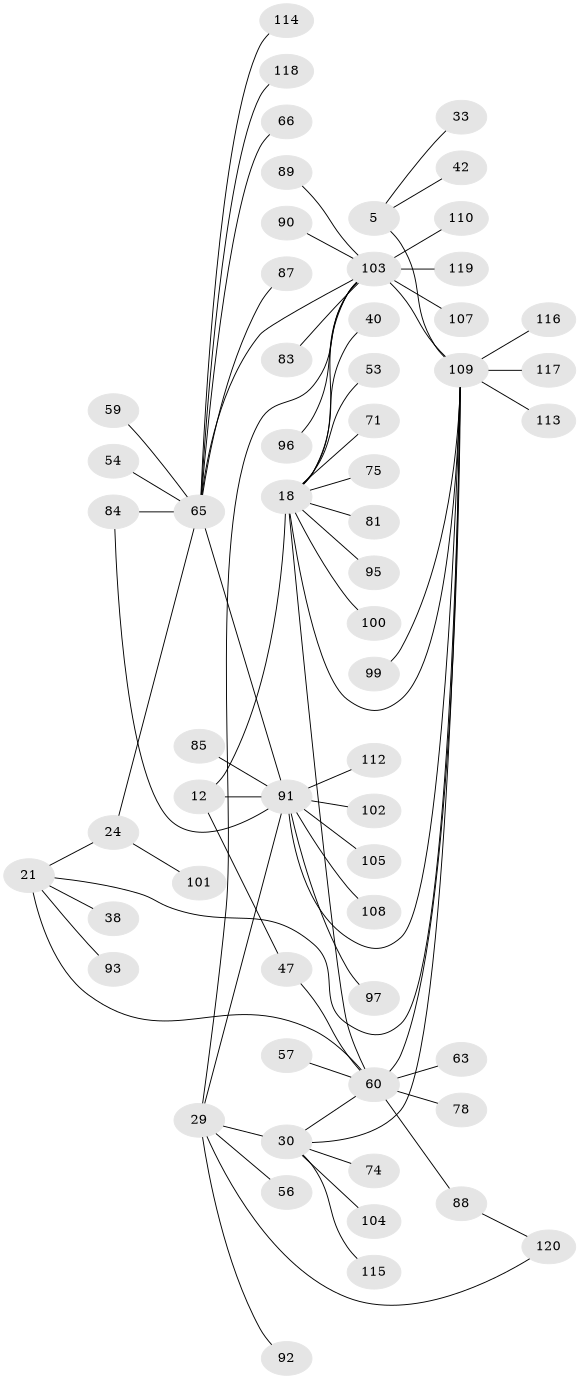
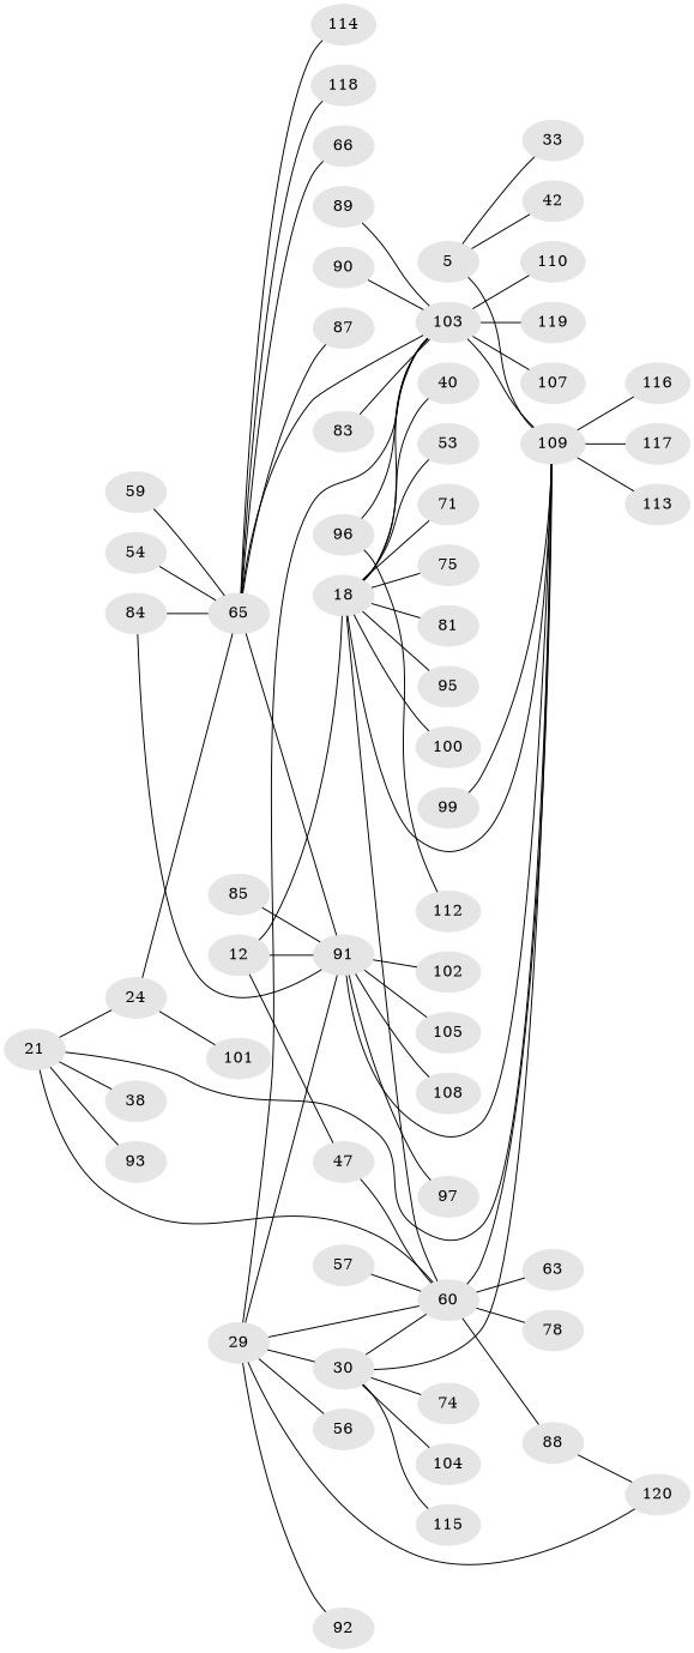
  graph {
    rankdir=LR
    node [color=gray90 style=filled]
    5 [super="+1"]
    33
    42
    109 [super="+106+6+44+67"]
    113 [super="+98"]
    116 [super="+35"]
    117
    12 [super="+10"]
    18 [super="+14"]
    47
    91 [super="+9+11+41+48+50+58+62+64+68+77+79+82"]
    40
    53
    60 [super="+28+43"]
    71
    75
    81
    95
    100
    103 [super="+72+17+32+36+49+52+69+76+80"]
    97
    102
    105
    108
    112
    63
    78
    88
    107 [super="+34"]
    110
    119
    21 [super="+19"]
    24 [super="+23"]
    38
    93 [super="+73"]
    65 [super="+22+46"]
    101
    66
    87 [super="+45"]
    114
    118
    29 [super="+27"]
    30 [super="+25"]
    56
    92
    120
    74
    104
    115 [super="+31"]
    54
    57
    59
    83
    84
    85
    89
    90
    96
    99
    5 -- 33
    5 -- 42
    5 -- 109 [weight=8]
    109 -- 113
    109 -- 116
    109 -- 117
    12 -- 18
    12 -- 47
    12 -- 91 [weight=8]
    18 -- 109 [weight=2]
    18 -- 40
    18 -- 53
    18 -- 60
    18 -- 71
    18 -- 75
    18 -- 81
    18 -- 95
    18 -- 100
    18 -- 103 [weight=8]
    47 -- 60
    91 -- 109
    91 -- 97
    91 -- 102
    91 -- 105
    91 -- 108
-   91 -- 112
+   96 -- 112
    60 -- 109
    60 -- 63
    60 -- 78
    60 -- 88
    103 -- 109
    103 -- 107
    103 -- 110
    103 -- 119
    88 -- 120
    21 -- 109
    21 -- 60 [weight=2]
    21 -- 24 [weight=4]
    21 -- 38
    21 -- 93
    24 -- 65 [weight=4]
    24 -- 101
    65 -- 91
    65 -- 103 [weight=2]
    65 -- 66
    65 -- 87
    65 -- 114
    65 -- 118
    29 -- 91 [weight=2]
+   29 -- 60 [weight=4]
    29 -- 103
    29 -- 30 [weight=4]
    29 -- 56
    29 -- 92
    29 -- 120
    30 -- 109
    30 -- 60 [weight=4]
    30 -- 74
    30 -- 104
    30 -- 115
    54 -- 65
    57 -- 60
    59 -- 65
    83 -- 103
    84 -- 91
    84 -- 65 [weight=4]
    85 -- 91
    89 -- 103
    90 -- 103
    96 -- 103
    99 -- 109
  }
